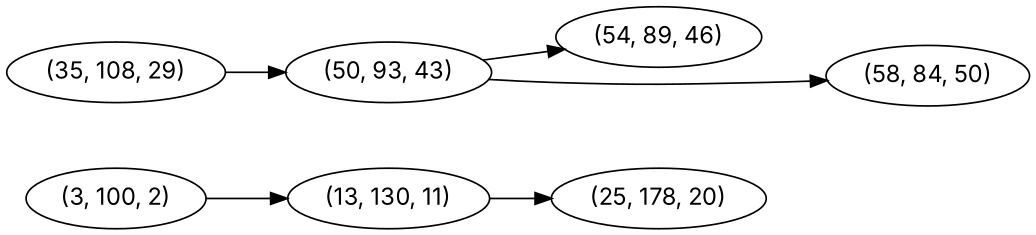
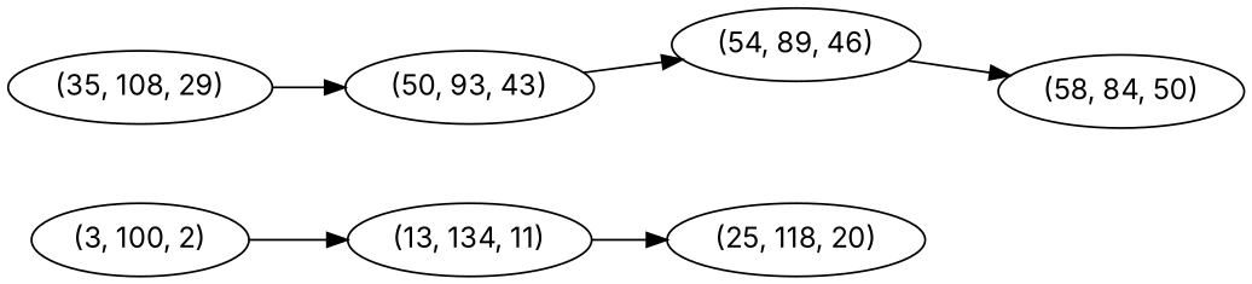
  digraph {
    fontname=Inter
    rankdir=LR
    node [fontname=Inter]
    edge [fontname=Inter]
    n1 [label="(3, 100, 2)"]
-   "(13, 130, 11)"
-   "(25, 118, 20)" [label="(25, 178, 20)"]
+   "(13, 130, 11)" [label="(13, 134, 11)"]
+   "(25, 118, 20)"
    "(35, 108, 29)"
    "(50, 93, 43)"
    "(54, 89, 46)"
    "(58, 84, 50)"
    n1 -> "(13, 130, 11)"
    "(13, 130, 11)" -> "(25, 118, 20)"
    "(35, 108, 29)" -> "(50, 93, 43)"
    "(50, 93, 43)" -> "(54, 89, 46)"
-   "(50, 93, 43)" -> "(58, 84, 50)"
+   "(54, 89, 46)" -> "(58, 84, 50)"
  }
